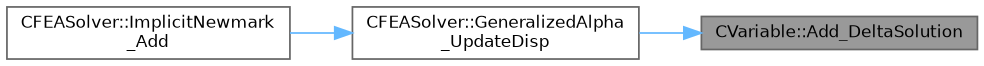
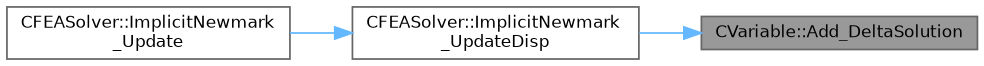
  digraph {
    rankdir=RL
    node [color=grey40 fillcolor=white fontname=Helvetica fontsize=10 shape=box style=filled]
    edge [color=steelblue1 dir=back fontname=Helvetica fontsize=10 labelfontname=Helvetica labelfontsize=10 style=solid]
    n1 [color=gray40 fillcolor=grey60 fontcolor=black height=0.2 label="CVariable::Add_DeltaSolution" width=0.4]
-   n2 [height=0.2 label="CFEASolver::GeneralizedAlpha\l_UpdateDisp" width=0.4]
-   n3 [height=0.2 label="CFEASolver::ImplicitNewmark\l_Add" width=0.4]
+   n2 [height=0.2 label="CFEASolver::ImplicitNewmark\l_UpdateDisp" width=0.4]
+   n3 [height=0.2 label="CFEASolver::ImplicitNewmark\l_Update" width=0.4]
    n1 -> n2
    n2 -> n3
  }
